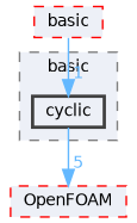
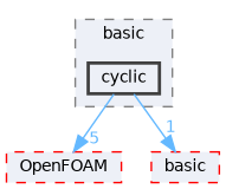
  digraph {
    compound=true
    node [color=red fillcolor="#edf0f7" fontname=Helvetica fontsize=10 shape=box style="filled,dashed"]
    edge [color=steelblue1 fontcolor=steelblue1 fontname=Helvetica fontsize=10 labeldistance=1.5 labelfontname=Helvetica labelfontsize=10]
    n1 [color=grey25 height=0.2 label=cyclic style="filled,bold" width=0.4]
    n2 [height=0.2 label=OpenFOAM width=0.4]
    n3 [height=0.2 label=basic width=0.4]
    subgraph cluster_1 {
      bgcolor="#edf0f7"
      fontname=Helvetica
      fontsize=10
      label=basic
      pencolor=grey50
      style="filled,dashed"
      n1
    }
    n1 -> n2 [headlabel=5]
-   n3 -> n1 [headlabel=1]
+   n1 -> n3 [headlabel=1]
  }
